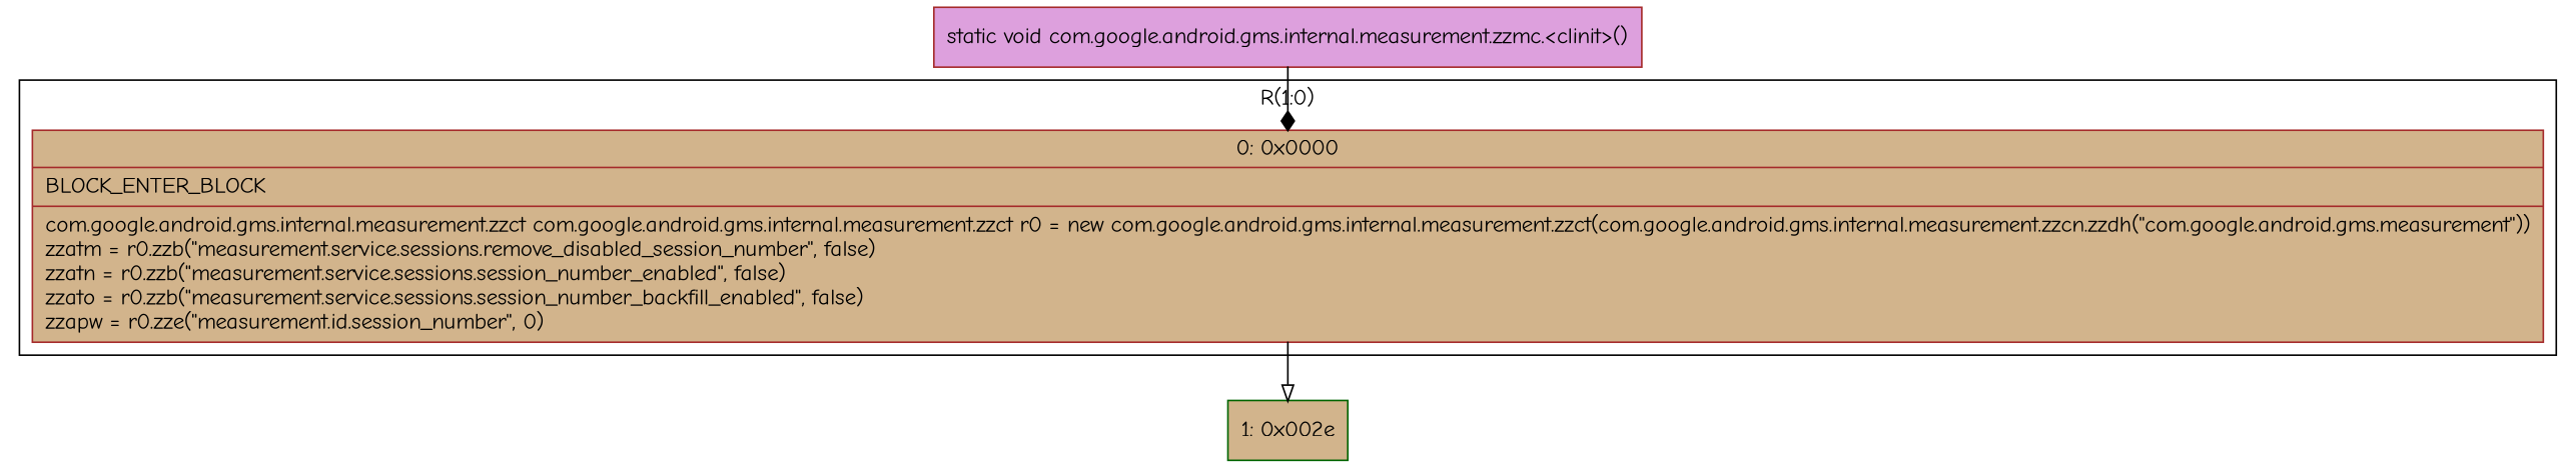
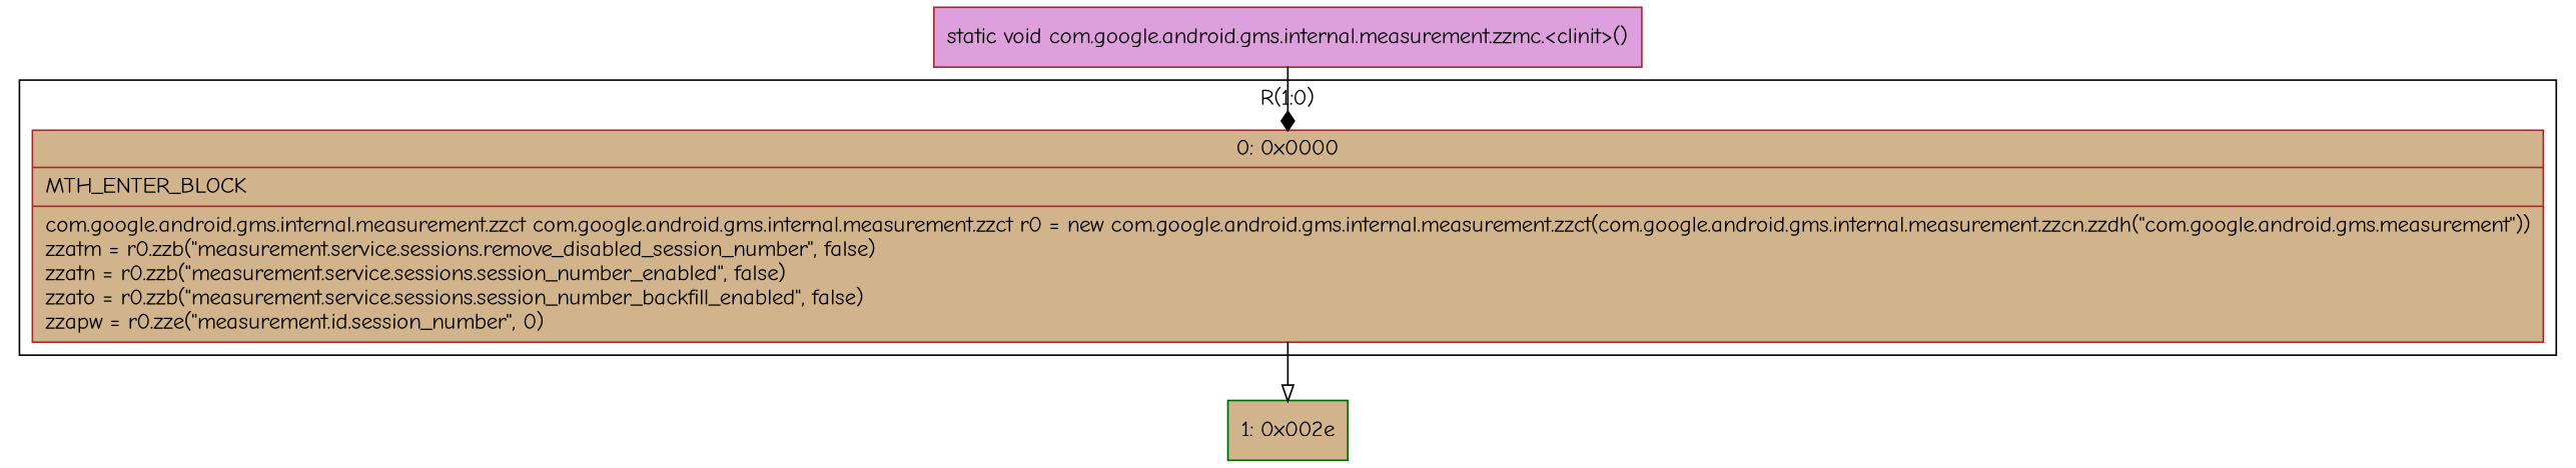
  digraph {
    fontname="Comic Neue"
    node [color=brown shape=record style=filled fillcolor=tan fontname="Comic Neue"]
    edge [color=black fontname="Comic Neue"]
-   n1 [label="{0\:\ 0x0000|BLOCK_ENTER_BLOCK\l|com.google.android.gms.internal.measurement.zzct com.google.android.gms.internal.measurement.zzct r0 = new com.google.android.gms.internal.measurement.zzct(com.google.android.gms.internal.measurement.zzcn.zzdh(\"com.google.android.gms.measurement\"))\lzzatm = r0.zzb(\"measurement.service.sessions.remove_disabled_session_number\", false)\lzzatn = r0.zzb(\"measurement.service.sessions.session_number_enabled\", false)\lzzato = r0.zzb(\"measurement.service.sessions.session_number_backfill_enabled\", false)\lzzapw = r0.zze(\"measurement.id.session_number\", 0)\l}"]
+   n1 [label="{0\:\ 0x0000|MTH_ENTER_BLOCK\l|com.google.android.gms.internal.measurement.zzct com.google.android.gms.internal.measurement.zzct r0 = new com.google.android.gms.internal.measurement.zzct(com.google.android.gms.internal.measurement.zzcn.zzdh(\"com.google.android.gms.measurement\"))\lzzatm = r0.zzb(\"measurement.service.sessions.remove_disabled_session_number\", false)\lzzatn = r0.zzb(\"measurement.service.sessions.session_number_enabled\", false)\lzzato = r0.zzb(\"measurement.service.sessions.session_number_backfill_enabled\", false)\lzzapw = r0.zze(\"measurement.id.session_number\", 0)\l}"]
    n2 [color=darkgreen label="{1\:\ 0x002e}"]
    n3 [label="{static void com.google.android.gms.internal.measurement.zzmc.\<clinit\>() }" fillcolor=plum]
    subgraph cluster_1 {
      label="R(1:0)"
      n1
    }
    n1 -> n2 [arrowhead=onormal]
    n3 -> n1 [arrowhead=diamond]
  }
